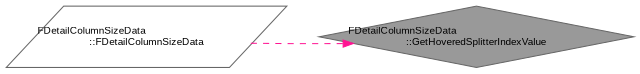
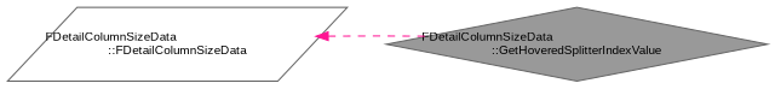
  digraph {
    rankdir=RL
    fontname="Liberation Sans"
    node [fontname="Liberation Sans" fontsize=10 style=filled]
    n1 [color=gray40 fillcolor=grey60 fontcolor=black height=0.2 label="FDetailColumnSizeData\l::GetHoveredSplitterIndexValue" shape=diamond width=0.4]
    n2 [color=grey40 fillcolor=white height=0.2 label="FDetailColumnSizeData\l::FDetailColumnSizeData" shape=parallelogram width=0.4]
-   n1 -> n2 [color=deeppink dir=back fontname="Liberation Sans" fontsize=10 labelfontname=Helvetica labelfontsize=10 style=dashed]
+   n2 -> n1 [color=deeppink dir=back fontname="Liberation Sans" fontsize=10 labelfontname=Helvetica labelfontsize=10 style=dashed]
  }
